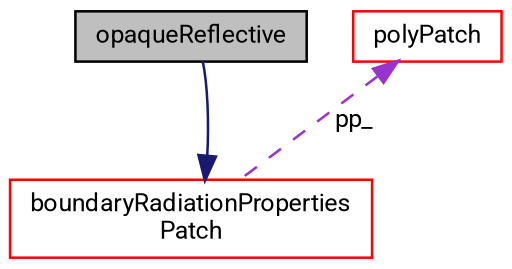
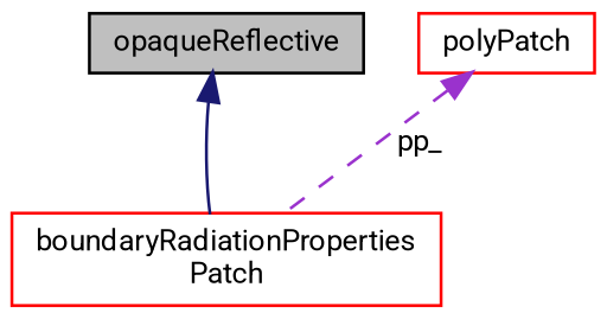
  digraph {
    fontname=Roboto
    node [color=red fontname=Roboto fontsize=10 shape=record]
    edge [dir=back fontname=Roboto fontsize=10 labelfontname=Helvetica labelfontsize=10]
    n1 [color=black fillcolor=grey75 fontcolor=black height=0.2 label=opaqueReflective style=filled width=0.4]
    n2 [height=0.2 label="boundaryRadiationProperties\lPatch" width=0.4]
    n3 [height=0.2 label=polyPatch width=0.4]
-   n2 -> n1 [color=midnightblue style=solid]
+   n1 -> n2 [color=midnightblue style=solid]
    n3 -> n2 [color=darkorchid3 label=" pp_" style=dashed]
  }
